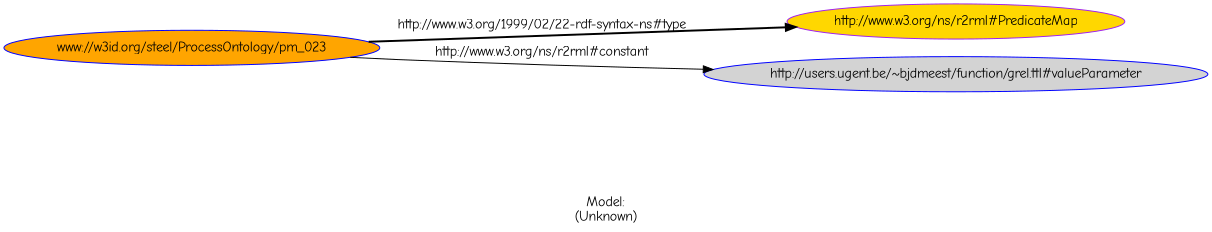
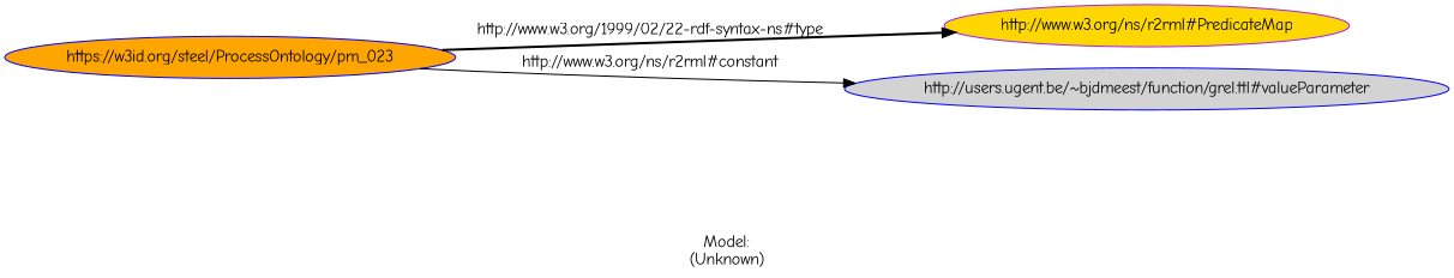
  digraph {
    label="\n\nModel:\n(Unknown)"
    rankdir=LR
    fontname="Comic Neue"
    node [color=blue shape=ellipse style=filled fontname="Comic Neue"]
    edge [fontname="Comic Neue"]
-   n1 [label="www://w3id.org/steel/ProcessOntology/pm_023" fillcolor=orange]
+   n1 [label="https://w3id.org/steel/ProcessOntology/pm_023" fillcolor=orange]
    n2 [color=purple label="http://www.w3.org/ns/r2rml#PredicateMap" fillcolor=gold]
    n3 [label="http://users.ugent.be/~bjdmeest/function/grel.ttl#valueParameter" fillcolor=lightgrey]
    n1 -> n2 [label="http://www.w3.org/1999/02/22-rdf-syntax-ns#type" style=bold]
    n1 -> n3 [label="http://www.w3.org/ns/r2rml#constant" style=solid]
  }
